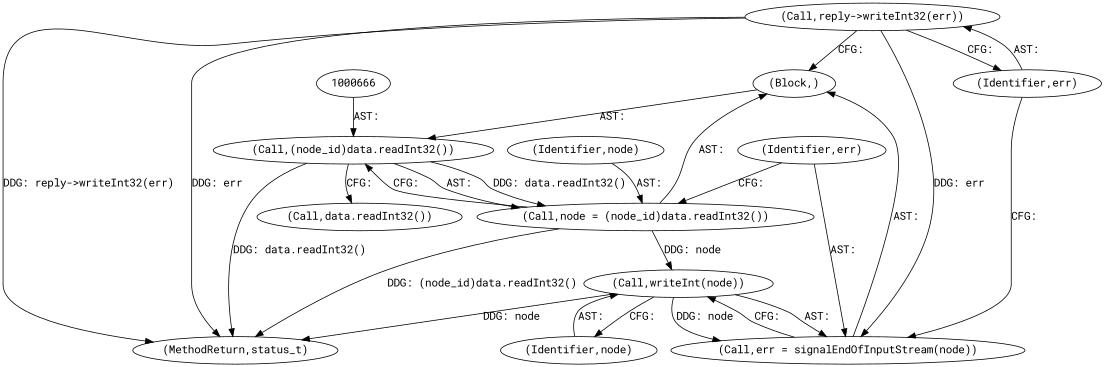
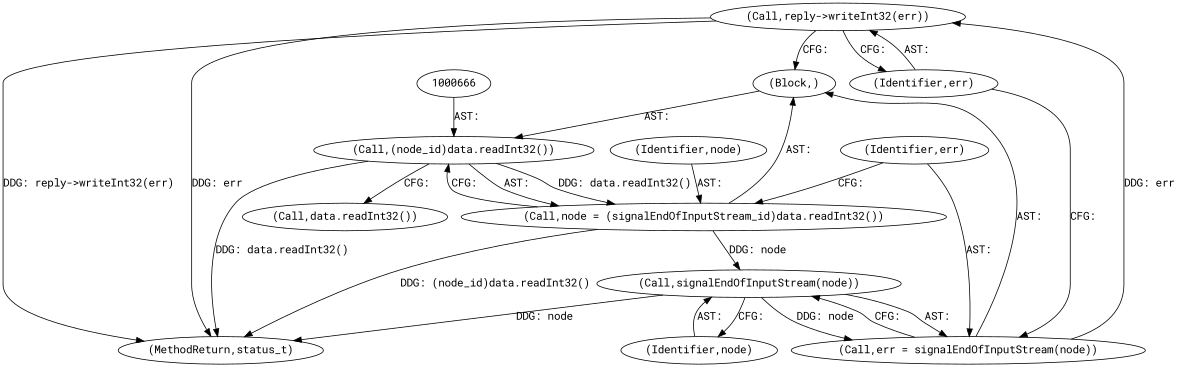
  digraph {
    fontname="Roboto Mono"
    node [fontname="Roboto Mono"]
    edge [fontname="Roboto Mono"]
    n1 [label="(Call,reply->writeInt32(err))"]
    n2 [label="(MethodReturn,status_t)"]
    n3 [label="(Block,)"]
    n4 [label="(Identifier,err)"]
    n5 [label="(Call,(node_id)data.readInt32())"]
    n6 [label="(Call,err = signalEndOfInputStream(node))"]
-   n7 [label="(Call,writeInt(node))"]
+   n7 [label="(Call,signalEndOfInputStream(node))"]
    n8 [label="(Identifier,node)"]
-   n9 [label="(Call,node = (node_id)data.readInt32())"]
+   n9 [label="(Call,node = (signalEndOfInputStream_id)data.readInt32())"]
    n10 [label="(Call,data.readInt32())"]
    n11 [label="(Identifier,node)"]
    n12 [label="(Identifier,err)"]
    1000666
    n1 -> n2 [label="DDG: err"]
    n1 -> n2 [label="DDG: reply->writeInt32(err)"]
    n1 -> n3 [label="CFG: "]
    n1 -> n4 [label="CFG: "]
    n3 -> n5 [label="AST: "]
    n4 -> n1 [label="AST: "]
    n4 -> n6 [label="CFG: "]
    n5 -> n2 [label="DDG: data.readInt32()"]
    n5 -> n9 [label="AST: "]
    n5 -> n9 [label="DDG: data.readInt32()"]
    n5 -> n10 [label="CFG: "]
-   n1 -> n6 [label="DDG: err"]
+   n6 -> n1 [label="DDG: err"]
    n6 -> n3 [label="AST: "]
    n6 -> n7 [label="CFG: "]
    n7 -> n2 [label="DDG: node"]
    n7 -> n6 [label="AST: "]
    n7 -> n6 [label="DDG: node"]
    n7 -> n8 [label="CFG: "]
    n8 -> n7 [label="AST: "]
    n9 -> n2 [label="DDG: (node_id)data.readInt32()"]
    n9 -> n3 [label="AST: "]
    n9 -> n5 [label="CFG: "]
    n9 -> n7 [label="DDG: node"]
    n11 -> n9 [label="AST: "]
    n12 -> n6 [label="AST: "]
    n12 -> n9 [label="CFG: "]
    1000666 -> n5 [label="AST: "]
  }
